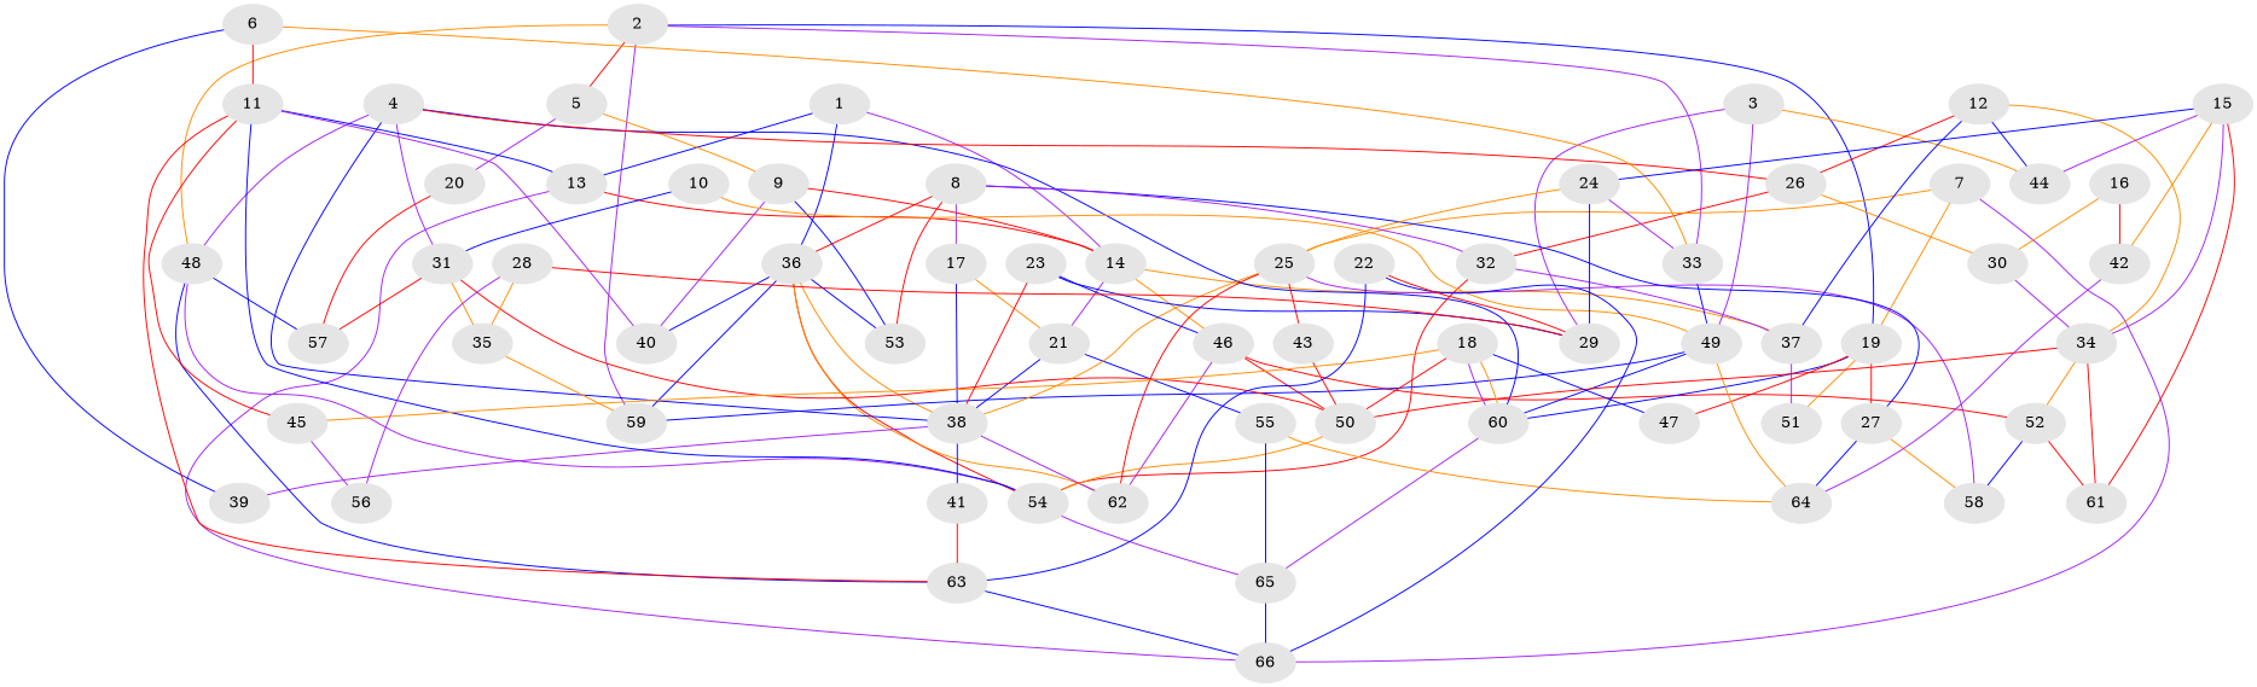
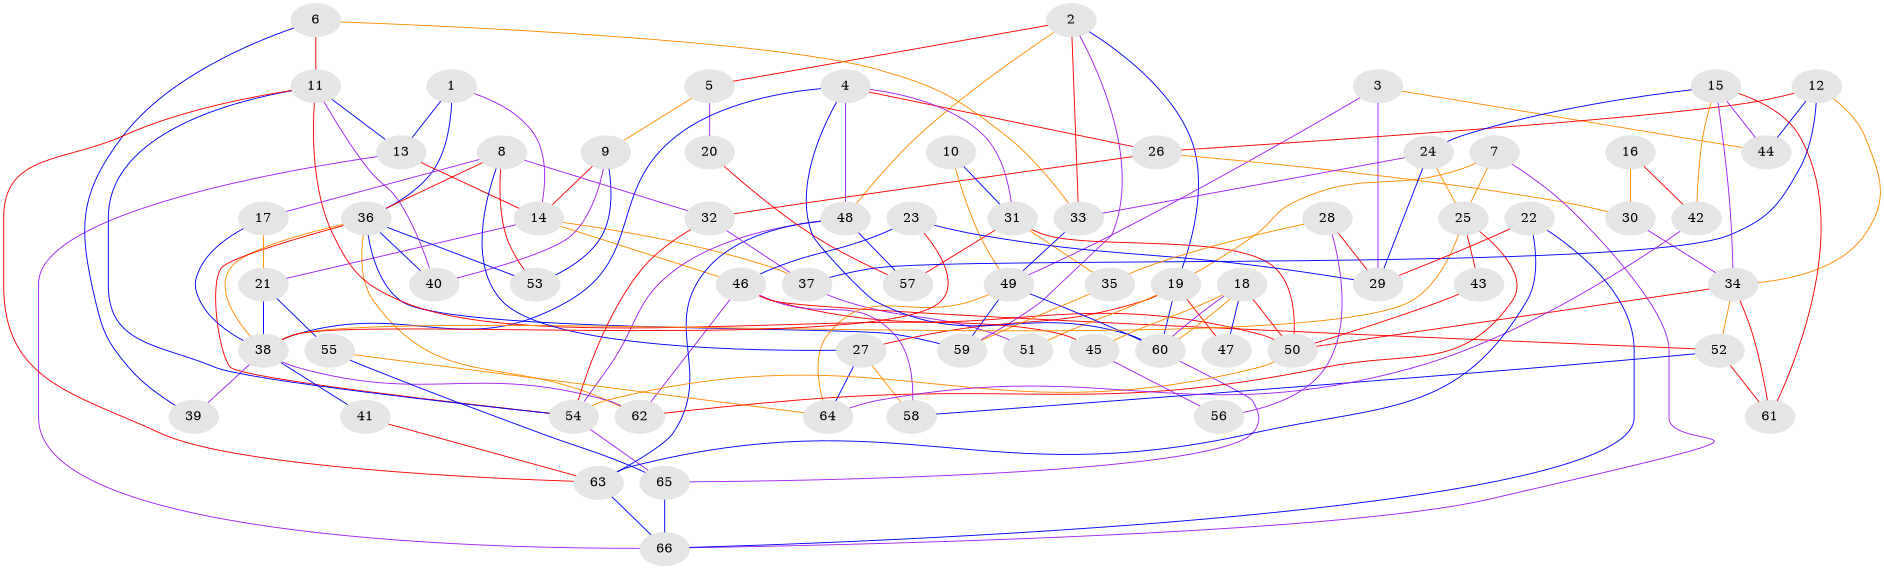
  graph {
    node [color=gray90 style=filled]
    edge [color=blue]
    1
    13
    14
    36
    66
    37
    21
    46
    59
    38
    53
    40
    54
    62
    2
    5
    19
    33
    48
    9
    20
    60
    27
    47
    51
    49
    63
    57
    3
    29
    44
    64
    4
    26
    31
    32
    30
    50
    35
    39
    41
    65
    6
    11
    45
    7
    25
    43
    58
    8
    17
    10
    56
    12
    34
    61
    52
    55
    15
    24
    42
    16
    18
    22
    23
    28
    1 -- 13
    1 -- 14 [color=purple]
    1 -- 36
    13 -- 14 [color=red]
    13 -- 66 [color=purple]
    14 -- 37 [color=darkorange]
    14 -- 21 [color=purple]
    14 -- 46 [color=darkorange]
    36 -- 59
    36 -- 38 [color=darkorange]
    36 -- 53
    36 -- 40
    36 -- 54 [color=red]
    36 -- 62 [color=darkorange]
    37 -- 51 [color=purple]
    21 -- 38
    21 -- 55
    46 -- 62 [color=purple]
    46 -- 50 [color=red]
    46 -- 52 [color=red]
    38 -- 62 [color=purple]
    38 -- 39 [color=purple]
    38 -- 41
    54 -- 65 [color=purple]
    2 -- 59 [color=purple]
    2 -- 5 [color=red]
    2 -- 19
-   2 -- 33 [color=purple]
+   2 -- 33 [color=red]
    2 -- 48 [color=darkorange]
    5 -- 9 [color=darkorange]
    5 -- 20 [color=purple]
    19 -- 60
    19 -- 27 [color=red]
    19 -- 47 [color=red]
    19 -- 51 [color=darkorange]
    33 -- 49
    48 -- 54 [color=purple]
    48 -- 63
    48 -- 57
    9 -- 14 [color=red]
    9 -- 53
    9 -- 40 [color=purple]
    20 -- 57 [color=red]
    60 -- 65 [color=purple]
    27 -- 64
    27 -- 58 [color=darkorange]
    49 -- 59
    49 -- 60
    49 -- 64 [color=darkorange]
    63 -- 66
    3 -- 49 [color=purple]
    3 -- 29 [color=purple]
    3 -- 44 [color=darkorange]
    4 -- 38
    4 -- 48 [color=purple]
    4 -- 60
    4 -- 26 [color=red]
    4 -- 31 [color=purple]
    26 -- 32 [color=red]
    26 -- 30 [color=darkorange]
    31 -- 57 [color=red]
    31 -- 50 [color=red]
    31 -- 35 [color=darkorange]
    32 -- 37 [color=purple]
    32 -- 54 [color=red]
    30 -- 34 [color=purple]
    50 -- 54 [color=darkorange]
    35 -- 59 [color=darkorange]
    41 -- 63 [color=red]
    65 -- 66
    6 -- 33 [color=darkorange]
    6 -- 39
    6 -- 11 [color=red]
    11 -- 13
    11 -- 40 [color=purple]
    11 -- 54
    11 -- 63 [color=red]
    11 -- 45 [color=red]
    45 -- 56 [color=purple]
    7 -- 66 [color=purple]
    7 -- 19 [color=darkorange]
    7 -- 25 [color=darkorange]
    25 -- 38 [color=darkorange]
    25 -- 62 [color=red]
    25 -- 43 [color=red]
-   25 -- 58 [color=purple]
+   46 -- 58 [color=purple]
    43 -- 50 [color=red]
    8 -- 36 [color=red]
    8 -- 53 [color=red]
    8 -- 27
    8 -- 32 [color=purple]
    8 -- 17 [color=purple]
    17 -- 21 [color=darkorange]
    17 -- 38
    10 -- 49 [color=darkorange]
    10 -- 31
    12 -- 37
    12 -- 44
    12 -- 26 [color=red]
    12 -- 34 [color=darkorange]
    34 -- 50 [color=red]
    34 -- 61 [color=red]
    34 -- 52 [color=darkorange]
    52 -- 58
    52 -- 61 [color=red]
    55 -- 64 [color=darkorange]
    55 -- 65
    15 -- 44 [color=purple]
    15 -- 34 [color=purple]
    15 -- 61 [color=red]
    15 -- 24
    15 -- 42 [color=darkorange]
    24 -- 33 [color=purple]
    24 -- 29
    24 -- 25 [color=darkorange]
    42 -- 64 [color=purple]
    16 -- 30 [color=darkorange]
    16 -- 42 [color=red]
    18 -- 60 [color=purple]
    18 -- 60 [color=darkorange]
    18 -- 47
    18 -- 50 [color=red]
    18 -- 45 [color=darkorange]
    22 -- 66
    22 -- 63
    22 -- 29 [color=red]
    23 -- 46
    23 -- 38 [color=red]
    23 -- 29
    28 -- 29 [color=red]
    28 -- 35 [color=darkorange]
    28 -- 56 [color=purple]
  }
